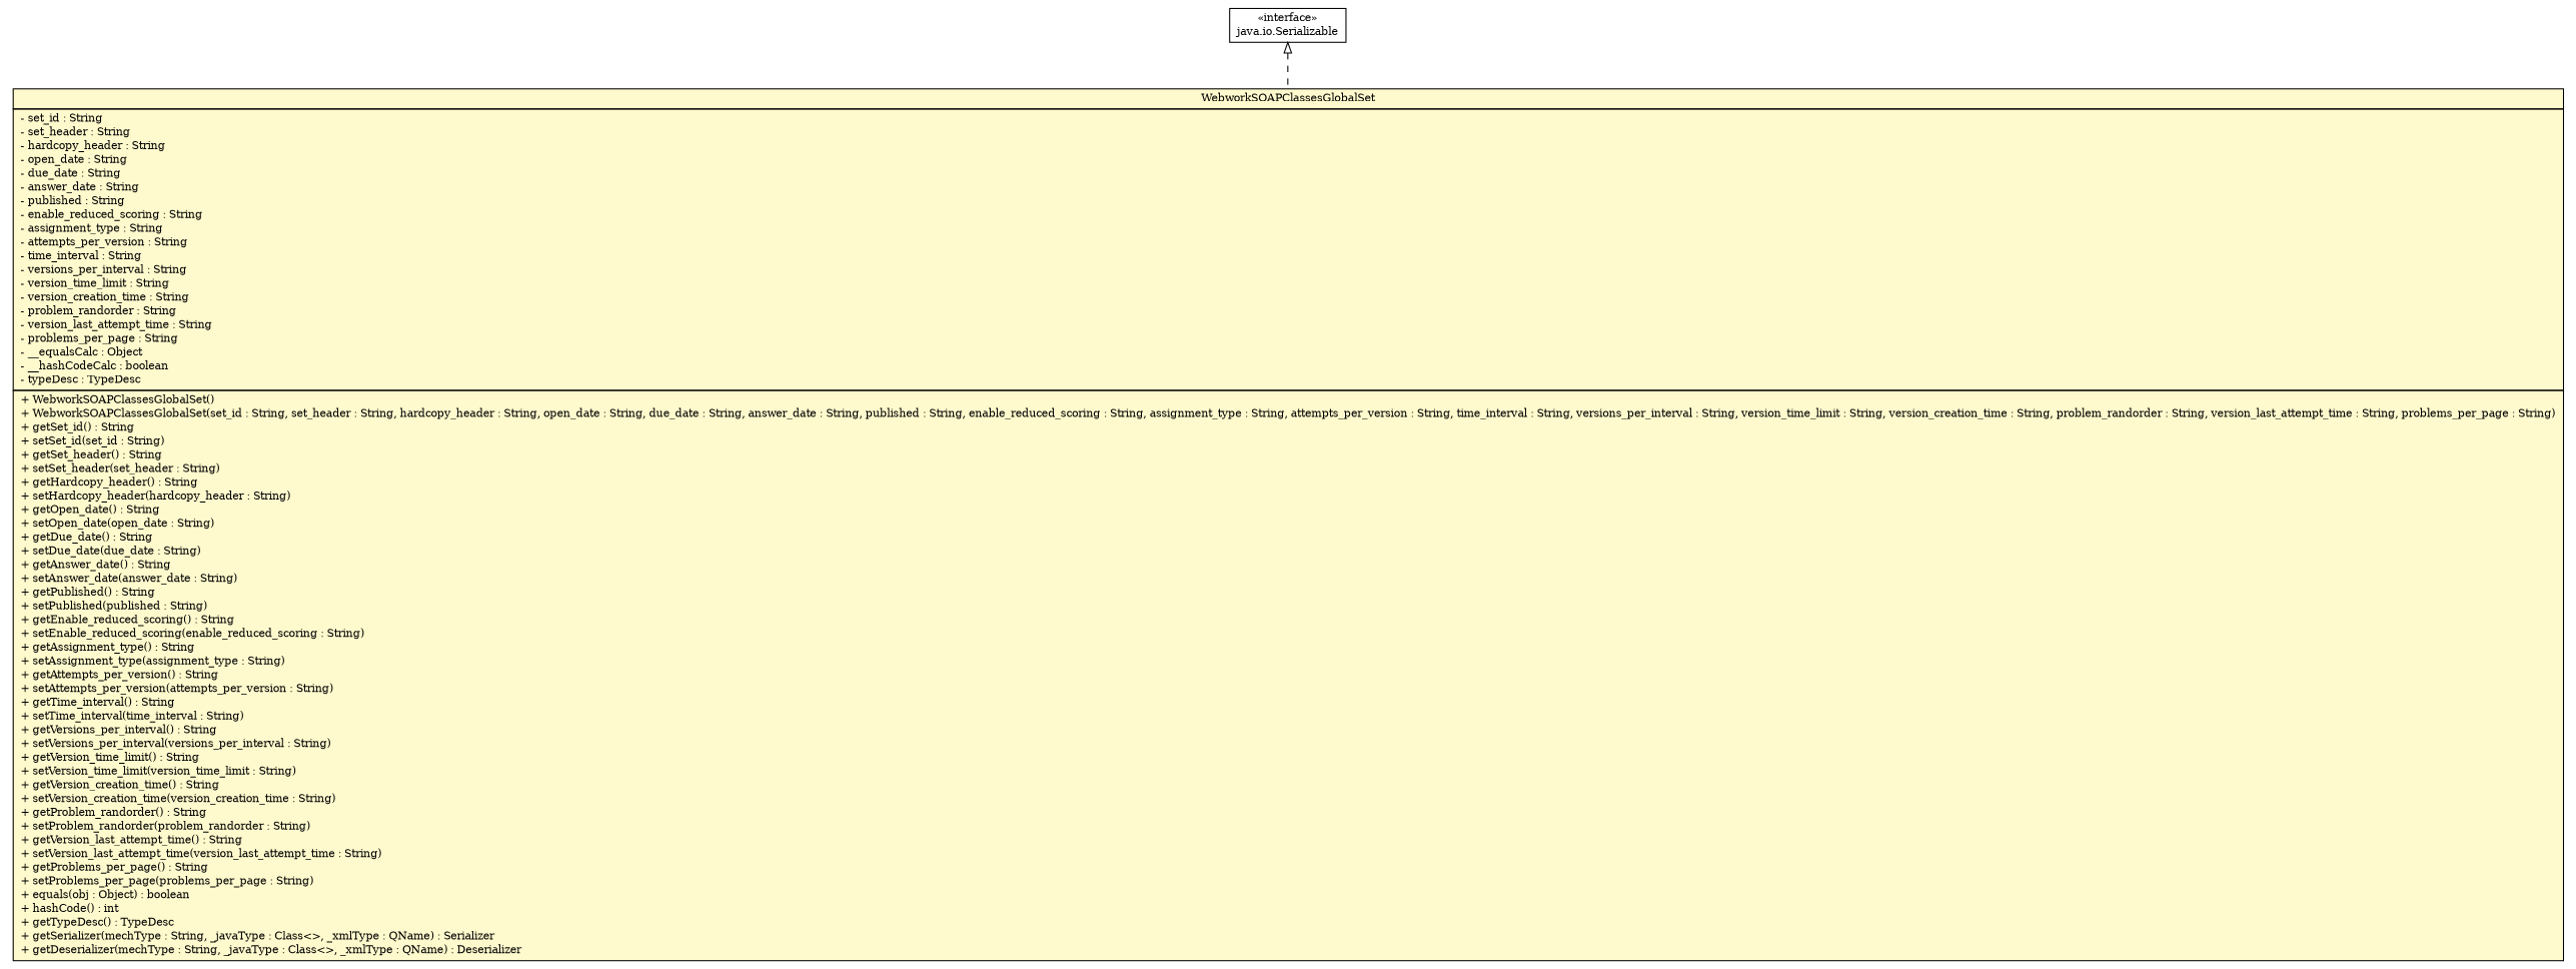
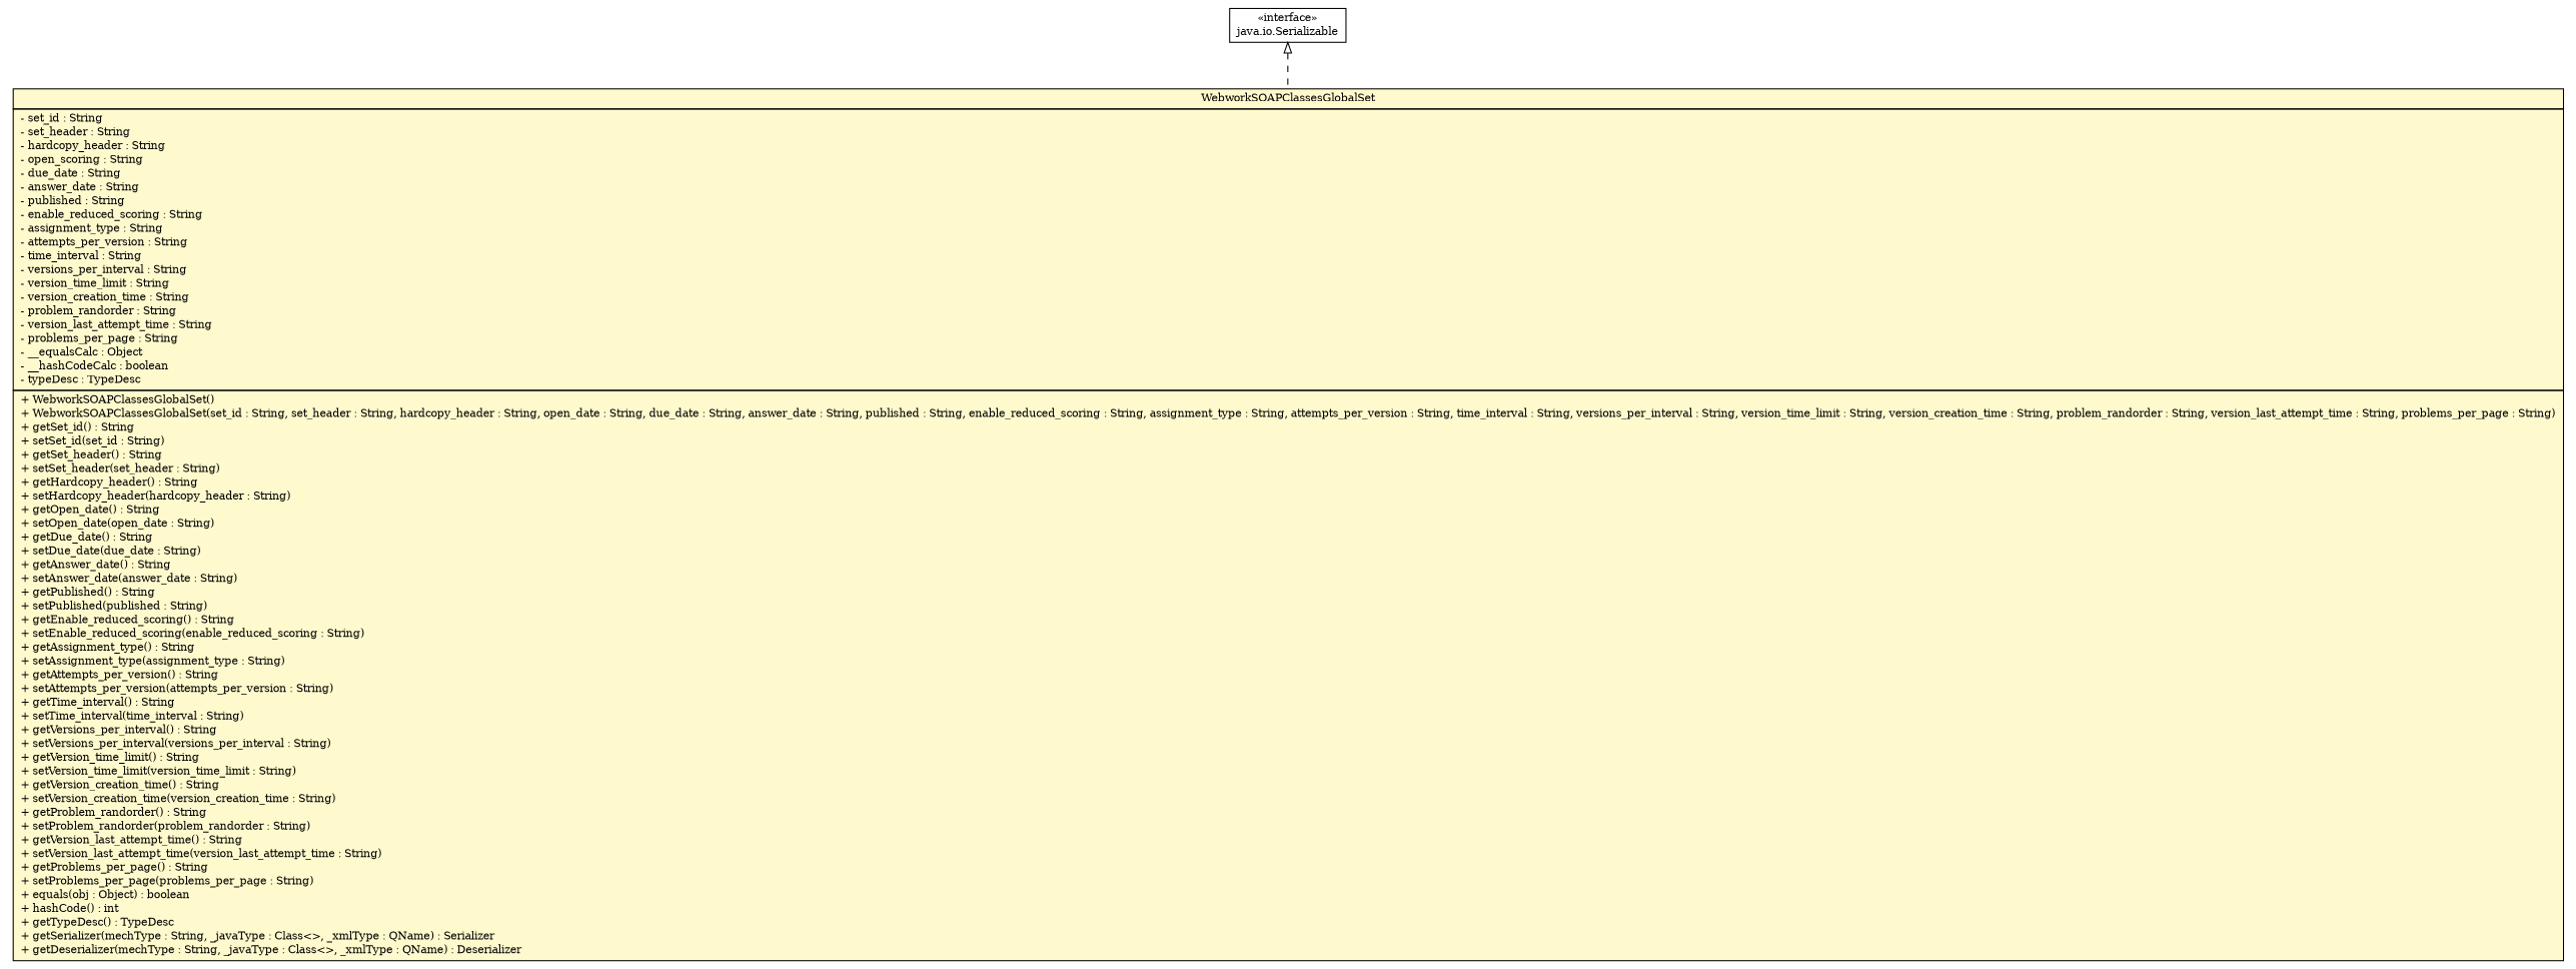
  digraph {
    nodesep=0.25
    ranksep=0.5
    fontname="DejaVu Serif"
    node [fontcolor=black fontname="DejaVu Serif" fontsize=10.0 shape=plaintext]
-   n1 [label=<<table title="edu.missouri.math.webwork.WebworkSOAP.WebworkSOAPClassesGlobalSet" border="0" cellborder="1" cellspacing="0" cellpadding="2" port="p" bgcolor="lemonChiffon" href="./WebworkSOAPClassesGlobalSet.html"> 		<tr><td><table border="0" cellspacing="0" cellpadding="1"> <tr><td align="center" balign="center"> WebworkSOAPClassesGlobalSet </td></tr> 		</table></td></tr> 		<tr><td><table border="0" cellspacing="0" cellpadding="1"> <tr><td align="left" balign="left"> - set_id : String </td></tr> <tr><td align="left" balign="left"> - set_header : String </td></tr> <tr><td align="left" balign="left"> - hardcopy_header : String </td></tr> <tr><td align="left" balign="left"> - open_date : String </td></tr> <tr><td align="left" balign="left"> - due_date : String </td></tr> <tr><td align="left" balign="left"> - answer_date : String </td></tr> <tr><td align="left" balign="left"> - published : String </td></tr> <tr><td align="left" balign="left"> - enable_reduced_scoring : String </td></tr> <tr><td align="left" balign="left"> - assignment_type : String </td></tr> <tr><td align="left" balign="left"> - attempts_per_version : String </td></tr> <tr><td align="left" balign="left"> - time_interval : String </td></tr> <tr><td align="left" balign="left"> - versions_per_interval : String </td></tr> <tr><td align="left" balign="left"> - version_time_limit : String </td></tr> <tr><td align="left" balign="left"> - version_creation_time : String </td></tr> <tr><td align="left" balign="left"> - problem_randorder : String </td></tr> <tr><td align="left" balign="left"> - version_last_attempt_time : String </td></tr> <tr><td align="left" balign="left"> - problems_per_page : String </td></tr> <tr><td align="left" balign="left"> - __equalsCalc : Object </td></tr> <tr><td align="left" balign="left"> - __hashCodeCalc : boolean </td></tr> <tr><td align="left" balign="left"> - typeDesc : TypeDesc </td></tr> 		</table></td></tr> 		<tr><td><table border="0" cellspacing="0" cellpadding="1"> <tr><td align="left" balign="left"> + WebworkSOAPClassesGlobalSet() </td></tr> <tr><td align="left" balign="left"> + WebworkSOAPClassesGlobalSet(set_id : String, set_header : String, hardcopy_header : String, open_date : String, due_date : String, answer_date : String, published : String, enable_reduced_scoring : String, assignment_type : String, attempts_per_version : String, time_interval : String, versions_per_interval : String, version_time_limit : String, version_creation_time : String, problem_randorder : String, version_last_attempt_time : String, problems_per_page : String) </td></tr> <tr><td align="left" balign="left"> + getSet_id() : String </td></tr> <tr><td align="left" balign="left"> + setSet_id(set_id : String) </td></tr> <tr><td align="left" balign="left"> + getSet_header() : String </td></tr> <tr><td align="left" balign="left"> + setSet_header(set_header : String) </td></tr> <tr><td align="left" balign="left"> + getHardcopy_header() : String </td></tr> <tr><td align="left" balign="left"> + setHardcopy_header(hardcopy_header : String) </td></tr> <tr><td align="left" balign="left"> + getOpen_date() : String </td></tr> <tr><td align="left" balign="left"> + setOpen_date(open_date : String) </td></tr> <tr><td align="left" balign="left"> + getDue_date() : String </td></tr> <tr><td align="left" balign="left"> + setDue_date(due_date : String) </td></tr> <tr><td align="left" balign="left"> + getAnswer_date() : String </td></tr> <tr><td align="left" balign="left"> + setAnswer_date(answer_date : String) </td></tr> <tr><td align="left" balign="left"> + getPublished() : String </td></tr> <tr><td align="left" balign="left"> + setPublished(published : String) </td></tr> <tr><td align="left" balign="left"> + getEnable_reduced_scoring() : String </td></tr> <tr><td align="left" balign="left"> + setEnable_reduced_scoring(enable_reduced_scoring : String) </td></tr> <tr><td align="left" balign="left"> + getAssignment_type() : String </td></tr> <tr><td align="left" balign="left"> + setAssignment_type(assignment_type : String) </td></tr> <tr><td align="left" balign="left"> + getAttempts_per_version() : String </td></tr> <tr><td align="left" balign="left"> + setAttempts_per_version(attempts_per_version : String) </td></tr> <tr><td align="left" balign="left"> + getTime_interval() : String </td></tr> <tr><td align="left" balign="left"> + setTime_interval(time_interval : String) </td></tr> <tr><td align="left" balign="left"> + getVersions_per_interval() : String </td></tr> <tr><td align="left" balign="left"> + setVersions_per_interval(versions_per_interval : String) </td></tr> <tr><td align="left" balign="left"> + getVersion_time_limit() : String </td></tr> <tr><td align="left" balign="left"> + setVersion_time_limit(version_time_limit : String) </td></tr> <tr><td align="left" balign="left"> + getVersion_creation_time() : String </td></tr> <tr><td align="left" balign="left"> + setVersion_creation_time(version_creation_time : String) </td></tr> <tr><td align="left" balign="left"> + getProblem_randorder() : String </td></tr> <tr><td align="left" balign="left"> + setProblem_randorder(problem_randorder : String) </td></tr> <tr><td align="left" balign="left"> + getVersion_last_attempt_time() : String </td></tr> <tr><td align="left" balign="left"> + setVersion_last_attempt_time(version_last_attempt_time : String) </td></tr> <tr><td align="left" balign="left"> + getProblems_per_page() : String </td></tr> <tr><td align="left" balign="left"> + setProblems_per_page(problems_per_page : String) </td></tr> <tr><td align="left" balign="left"> + equals(obj : Object) : boolean </td></tr> <tr><td align="left" balign="left"> + hashCode() : int </td></tr> <tr><td align="left" balign="left"> + getTypeDesc() : TypeDesc </td></tr> <tr><td align="left" balign="left"> + getSerializer(mechType : String, _javaType : Class&lt;&gt;, _xmlType : QName) : Serializer </td></tr> <tr><td align="left" balign="left"> + getDeserializer(mechType : String, _javaType : Class&lt;&gt;, _xmlType : QName) : Deserializer </td></tr> 		</table></td></tr> 		</table>>]
+   n1 [label=<<table title="edu.missouri.math.webwork.WebworkSOAP.WebworkSOAPClassesGlobalSet" border="0" cellborder="1" cellspacing="0" cellpadding="2" port="p" bgcolor="lemonChiffon" href="./WebworkSOAPClassesGlobalSet.html"> 		<tr><td><table border="0" cellspacing="0" cellpadding="1"> <tr><td align="center" balign="center"> WebworkSOAPClassesGlobalSet </td></tr> 		</table></td></tr> 		<tr><td><table border="0" cellspacing="0" cellpadding="1"> <tr><td align="left" balign="left"> - set_id : String </td></tr> <tr><td align="left" balign="left"> - set_header : String </td></tr> <tr><td align="left" balign="left"> - hardcopy_header : String </td></tr> <tr><td align="left" balign="left"> - open_scoring : String </td></tr> <tr><td align="left" balign="left"> - due_date : String </td></tr> <tr><td align="left" balign="left"> - answer_date : String </td></tr> <tr><td align="left" balign="left"> - published : String </td></tr> <tr><td align="left" balign="left"> - enable_reduced_scoring : String </td></tr> <tr><td align="left" balign="left"> - assignment_type : String </td></tr> <tr><td align="left" balign="left"> - attempts_per_version : String </td></tr> <tr><td align="left" balign="left"> - time_interval : String </td></tr> <tr><td align="left" balign="left"> - versions_per_interval : String </td></tr> <tr><td align="left" balign="left"> - version_time_limit : String </td></tr> <tr><td align="left" balign="left"> - version_creation_time : String </td></tr> <tr><td align="left" balign="left"> - problem_randorder : String </td></tr> <tr><td align="left" balign="left"> - version_last_attempt_time : String </td></tr> <tr><td align="left" balign="left"> - problems_per_page : String </td></tr> <tr><td align="left" balign="left"> - __equalsCalc : Object </td></tr> <tr><td align="left" balign="left"> - __hashCodeCalc : boolean </td></tr> <tr><td align="left" balign="left"> - typeDesc : TypeDesc </td></tr> 		</table></td></tr> 		<tr><td><table border="0" cellspacing="0" cellpadding="1"> <tr><td align="left" balign="left"> + WebworkSOAPClassesGlobalSet() </td></tr> <tr><td align="left" balign="left"> + WebworkSOAPClassesGlobalSet(set_id : String, set_header : String, hardcopy_header : String, open_date : String, due_date : String, answer_date : String, published : String, enable_reduced_scoring : String, assignment_type : String, attempts_per_version : String, time_interval : String, versions_per_interval : String, version_time_limit : String, version_creation_time : String, problem_randorder : String, version_last_attempt_time : String, problems_per_page : String) </td></tr> <tr><td align="left" balign="left"> + getSet_id() : String </td></tr> <tr><td align="left" balign="left"> + setSet_id(set_id : String) </td></tr> <tr><td align="left" balign="left"> + getSet_header() : String </td></tr> <tr><td align="left" balign="left"> + setSet_header(set_header : String) </td></tr> <tr><td align="left" balign="left"> + getHardcopy_header() : String </td></tr> <tr><td align="left" balign="left"> + setHardcopy_header(hardcopy_header : String) </td></tr> <tr><td align="left" balign="left"> + getOpen_date() : String </td></tr> <tr><td align="left" balign="left"> + setOpen_date(open_date : String) </td></tr> <tr><td align="left" balign="left"> + getDue_date() : String </td></tr> <tr><td align="left" balign="left"> + setDue_date(due_date : String) </td></tr> <tr><td align="left" balign="left"> + getAnswer_date() : String </td></tr> <tr><td align="left" balign="left"> + setAnswer_date(answer_date : String) </td></tr> <tr><td align="left" balign="left"> + getPublished() : String </td></tr> <tr><td align="left" balign="left"> + setPublished(published : String) </td></tr> <tr><td align="left" balign="left"> + getEnable_reduced_scoring() : String </td></tr> <tr><td align="left" balign="left"> + setEnable_reduced_scoring(enable_reduced_scoring : String) </td></tr> <tr><td align="left" balign="left"> + getAssignment_type() : String </td></tr> <tr><td align="left" balign="left"> + setAssignment_type(assignment_type : String) </td></tr> <tr><td align="left" balign="left"> + getAttempts_per_version() : String </td></tr> <tr><td align="left" balign="left"> + setAttempts_per_version(attempts_per_version : String) </td></tr> <tr><td align="left" balign="left"> + getTime_interval() : String </td></tr> <tr><td align="left" balign="left"> + setTime_interval(time_interval : String) </td></tr> <tr><td align="left" balign="left"> + getVersions_per_interval() : String </td></tr> <tr><td align="left" balign="left"> + setVersions_per_interval(versions_per_interval : String) </td></tr> <tr><td align="left" balign="left"> + getVersion_time_limit() : String </td></tr> <tr><td align="left" balign="left"> + setVersion_time_limit(version_time_limit : String) </td></tr> <tr><td align="left" balign="left"> + getVersion_creation_time() : String </td></tr> <tr><td align="left" balign="left"> + setVersion_creation_time(version_creation_time : String) </td></tr> <tr><td align="left" balign="left"> + getProblem_randorder() : String </td></tr> <tr><td align="left" balign="left"> + setProblem_randorder(problem_randorder : String) </td></tr> <tr><td align="left" balign="left"> + getVersion_last_attempt_time() : String </td></tr> <tr><td align="left" balign="left"> + setVersion_last_attempt_time(version_last_attempt_time : String) </td></tr> <tr><td align="left" balign="left"> + getProblems_per_page() : String </td></tr> <tr><td align="left" balign="left"> + setProblems_per_page(problems_per_page : String) </td></tr> <tr><td align="left" balign="left"> + equals(obj : Object) : boolean </td></tr> <tr><td align="left" balign="left"> + hashCode() : int </td></tr> <tr><td align="left" balign="left"> + getTypeDesc() : TypeDesc </td></tr> <tr><td align="left" balign="left"> + getSerializer(mechType : String, _javaType : Class&lt;&gt;, _xmlType : QName) : Serializer </td></tr> <tr><td align="left" balign="left"> + getDeserializer(mechType : String, _javaType : Class&lt;&gt;, _xmlType : QName) : Deserializer </td></tr> 		</table></td></tr> 		</table>>]
    n2 [label=<<table title="java.io.Serializable" border="0" cellborder="1" cellspacing="0" cellpadding="2" port="p" href="http://java.sun.com/j2se/1.4.2/docs/api/java/io/Serializable.html"> 		<tr><td><table border="0" cellspacing="0" cellpadding="1"> <tr><td align="center" balign="center"> &#171;interface&#187; </td></tr> <tr><td align="center" balign="center"> java.io.Serializable </td></tr> 		</table></td></tr> 		</table>>]
    n2 -> n1 [arrowtail=empty dir=back fontname="DejaVu Serif" fontsize=10 headport=p labelfontname=arial labelfontsize=10 style=dashed tailport=p]
  }
